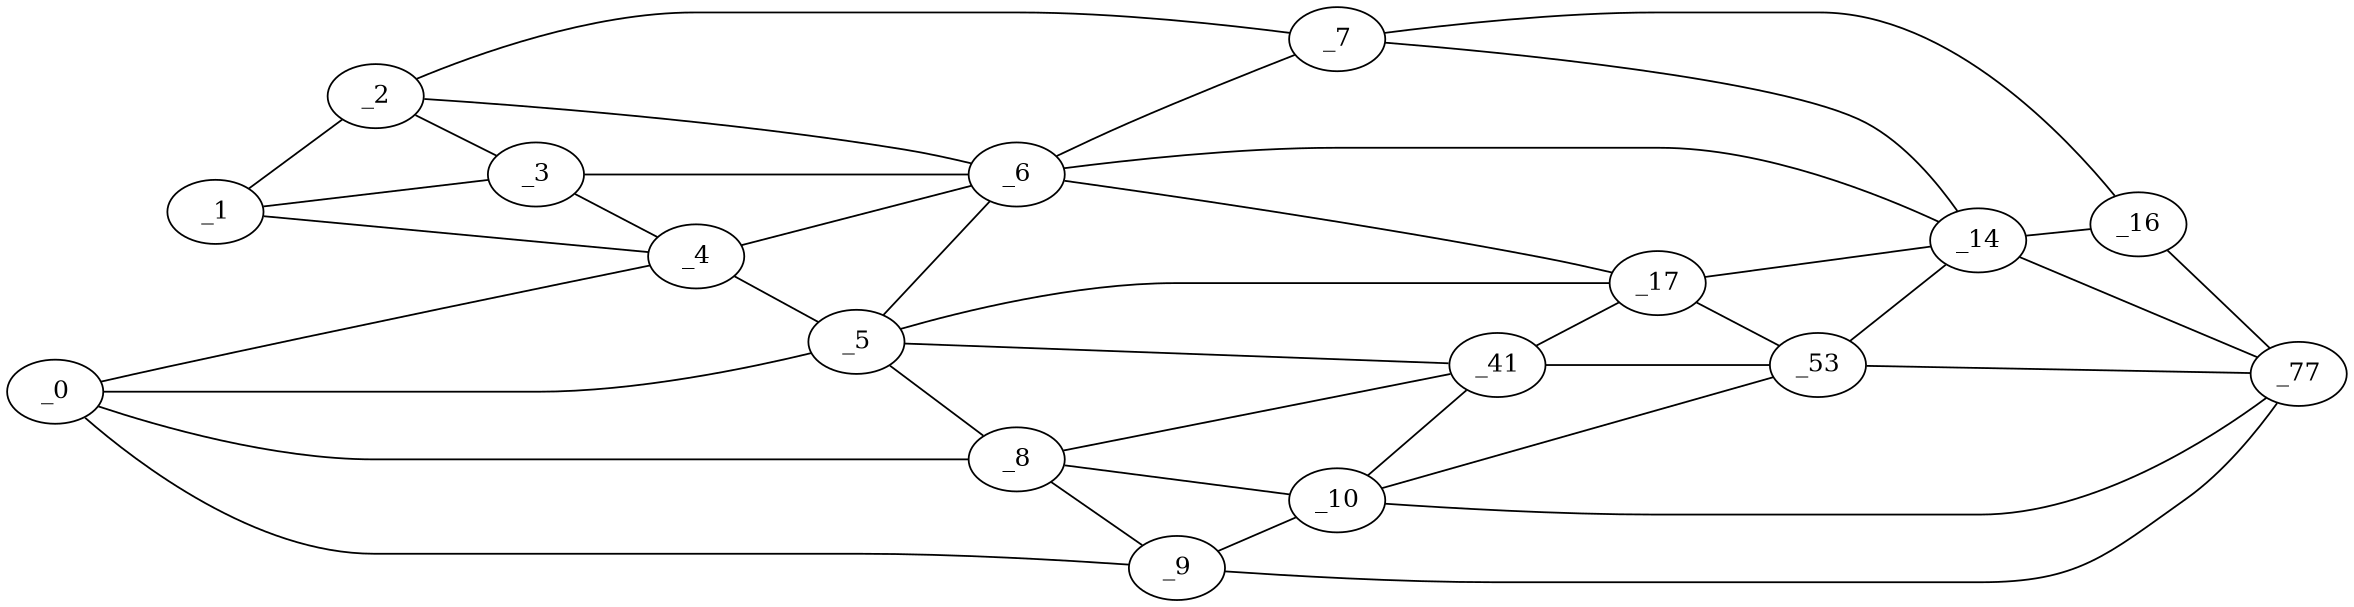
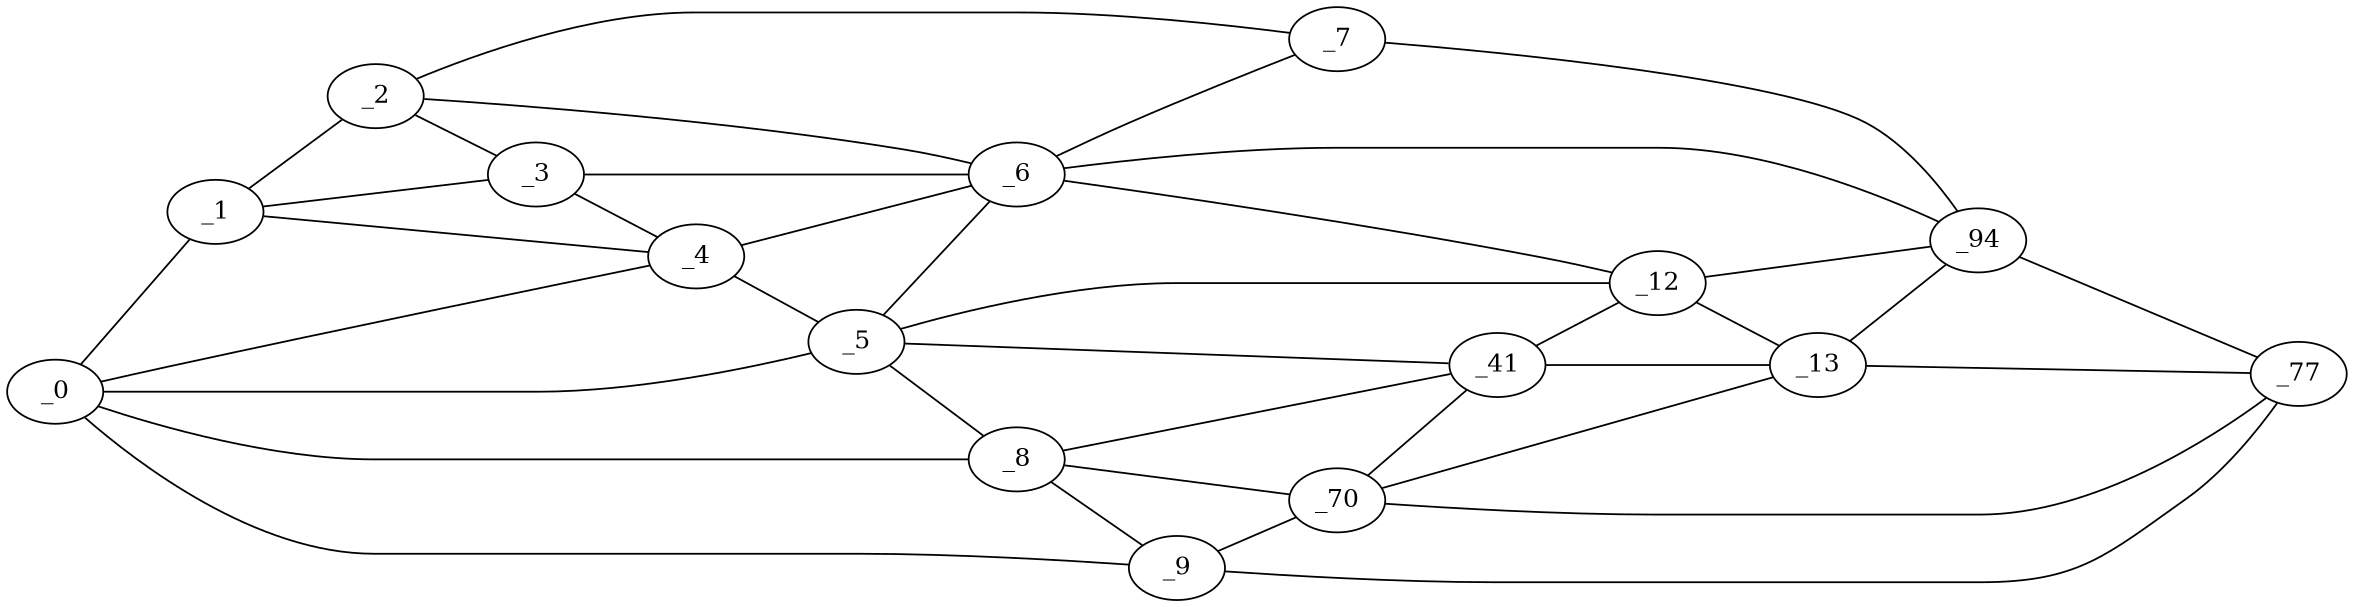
  graph {
    rankdir=LR
    node [y=50]
    edge [valence=2]
    _0 [x=31 y=19]
    _1 [x=35 y=70]
    _4 [x=55 y=62]
    _5 [x=63]
    _8 [x=80 y=21]
    _9 [x=92 y=17]
    _2 [x=50 y=90]
    _3 [x=51 y=66]
    _6 [x=64 y=68]
    n10 [label=_41 x=96 y=43]
-   _12 [x=98 label=_17]
-   _10 [x=95 y=32]
+   _12 [x=98]
+   _10 [x=95 y=32 label=_70]
    n13 [label=_77 x=126 y=64]
    _7 [x=77 y=113]
-   _14 [x=112 y=69]
-   _13 [x=111 y=57 label=_53]
-   _16 [x=124 y=84]
+   _14 [x=112 y=69 label=_94]
+   _13 [x=111 y=57]
+   _0 -- _1 [valence=1]
    _0 -- _4
    _0 -- _5
    _0 -- _8
    _0 -- _9 [valence=1]
    _1 -- _4
    _1 -- _2 [valence=1]
    _1 -- _3
    _4 -- _5
    _4 -- _6 [valence=1]
    _5 -- _8
    _5 -- _6
    _5 -- n10
    _5 -- _12
    _8 -- _9
    _8 -- n10
    _8 -- _10 [valence=1]
    _9 -- _10 [valence=1]
    _9 -- n13 [valence=1]
    _2 -- _3
    _2 -- _6
    _2 -- _7 [valence=1]
    _3 -- _4
    _3 -- _6
    _6 -- _12 [valence=1]
    _6 -- _7
    _6 -- _14 [valence=1]
    n10 -- _12
    n10 -- _13
    _12 -- _14
    _12 -- _13
    _10 -- n10 [valence=1]
    _10 -- n13
    _10 -- _13
    _7 -- _14
-   _7 -- _16 [valence=1]
    _14 -- n13 [valence=1]
-   _14 -- _16 [valence=1]
    _13 -- n13 [valence=1]
    _13 -- _14
-   _16 -- n13 [valence=1]
  }
